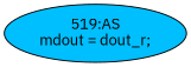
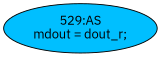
  strict digraph {
    rankdir=LR
    fontname="IBM Plex Sans"
-   n1 [ast="<pyverilog.vparser.ast.Assign object at 0x7fa020e95950>" def_var="['mdout']" fillcolor=deepskyblue label="519:AS\nmdout = dout_r;" statements="[]" style=filled typ=Assign use_var="['dout_r']" fontname="IBM Plex Sans"]
+   n1 [ast="<pyverilog.vparser.ast.Assign object at 0x7fa020e95950>" def_var="['mdout']" fillcolor=deepskyblue label="529:AS\nmdout = dout_r;" statements="[]" style=filled typ=Assign use_var="['dout_r']" fontname="IBM Plex Sans"]
  }
